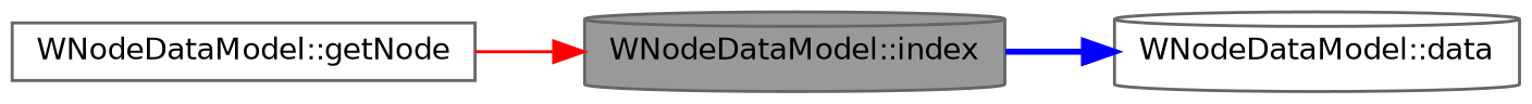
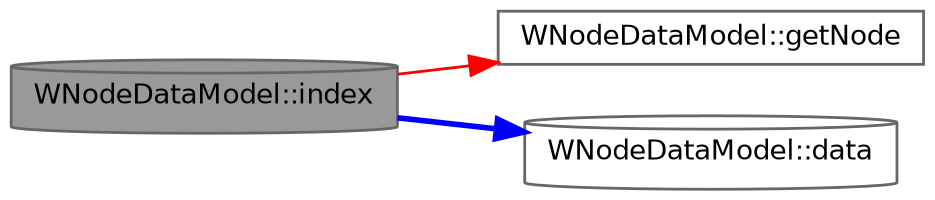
  digraph {
    rankdir=RL
    node [color=grey40 fillcolor=white fontname=Helvetica fontsize=10 shape=cylinder style=filled]
    edge [dir=back fontname=Helvetica fontsize=10 labelfontname=Helvetica labelfontsize=10]
    n1 [color=gray40 fillcolor=grey60 fontcolor=black height=0.2 label="WNodeDataModel::index" width=0.4]
    n2 [height=0.2 label="WNodeDataModel::getNode" shape=box width=0.4]
    n3 [height=0.2 label="WNodeDataModel::data" width=0.4]
-   n1 -> n2 [color=red style=solid]
+   n2 -> n1 [color=red style=solid]
    n3 -> n1 [color=blue style=bold]
  }
